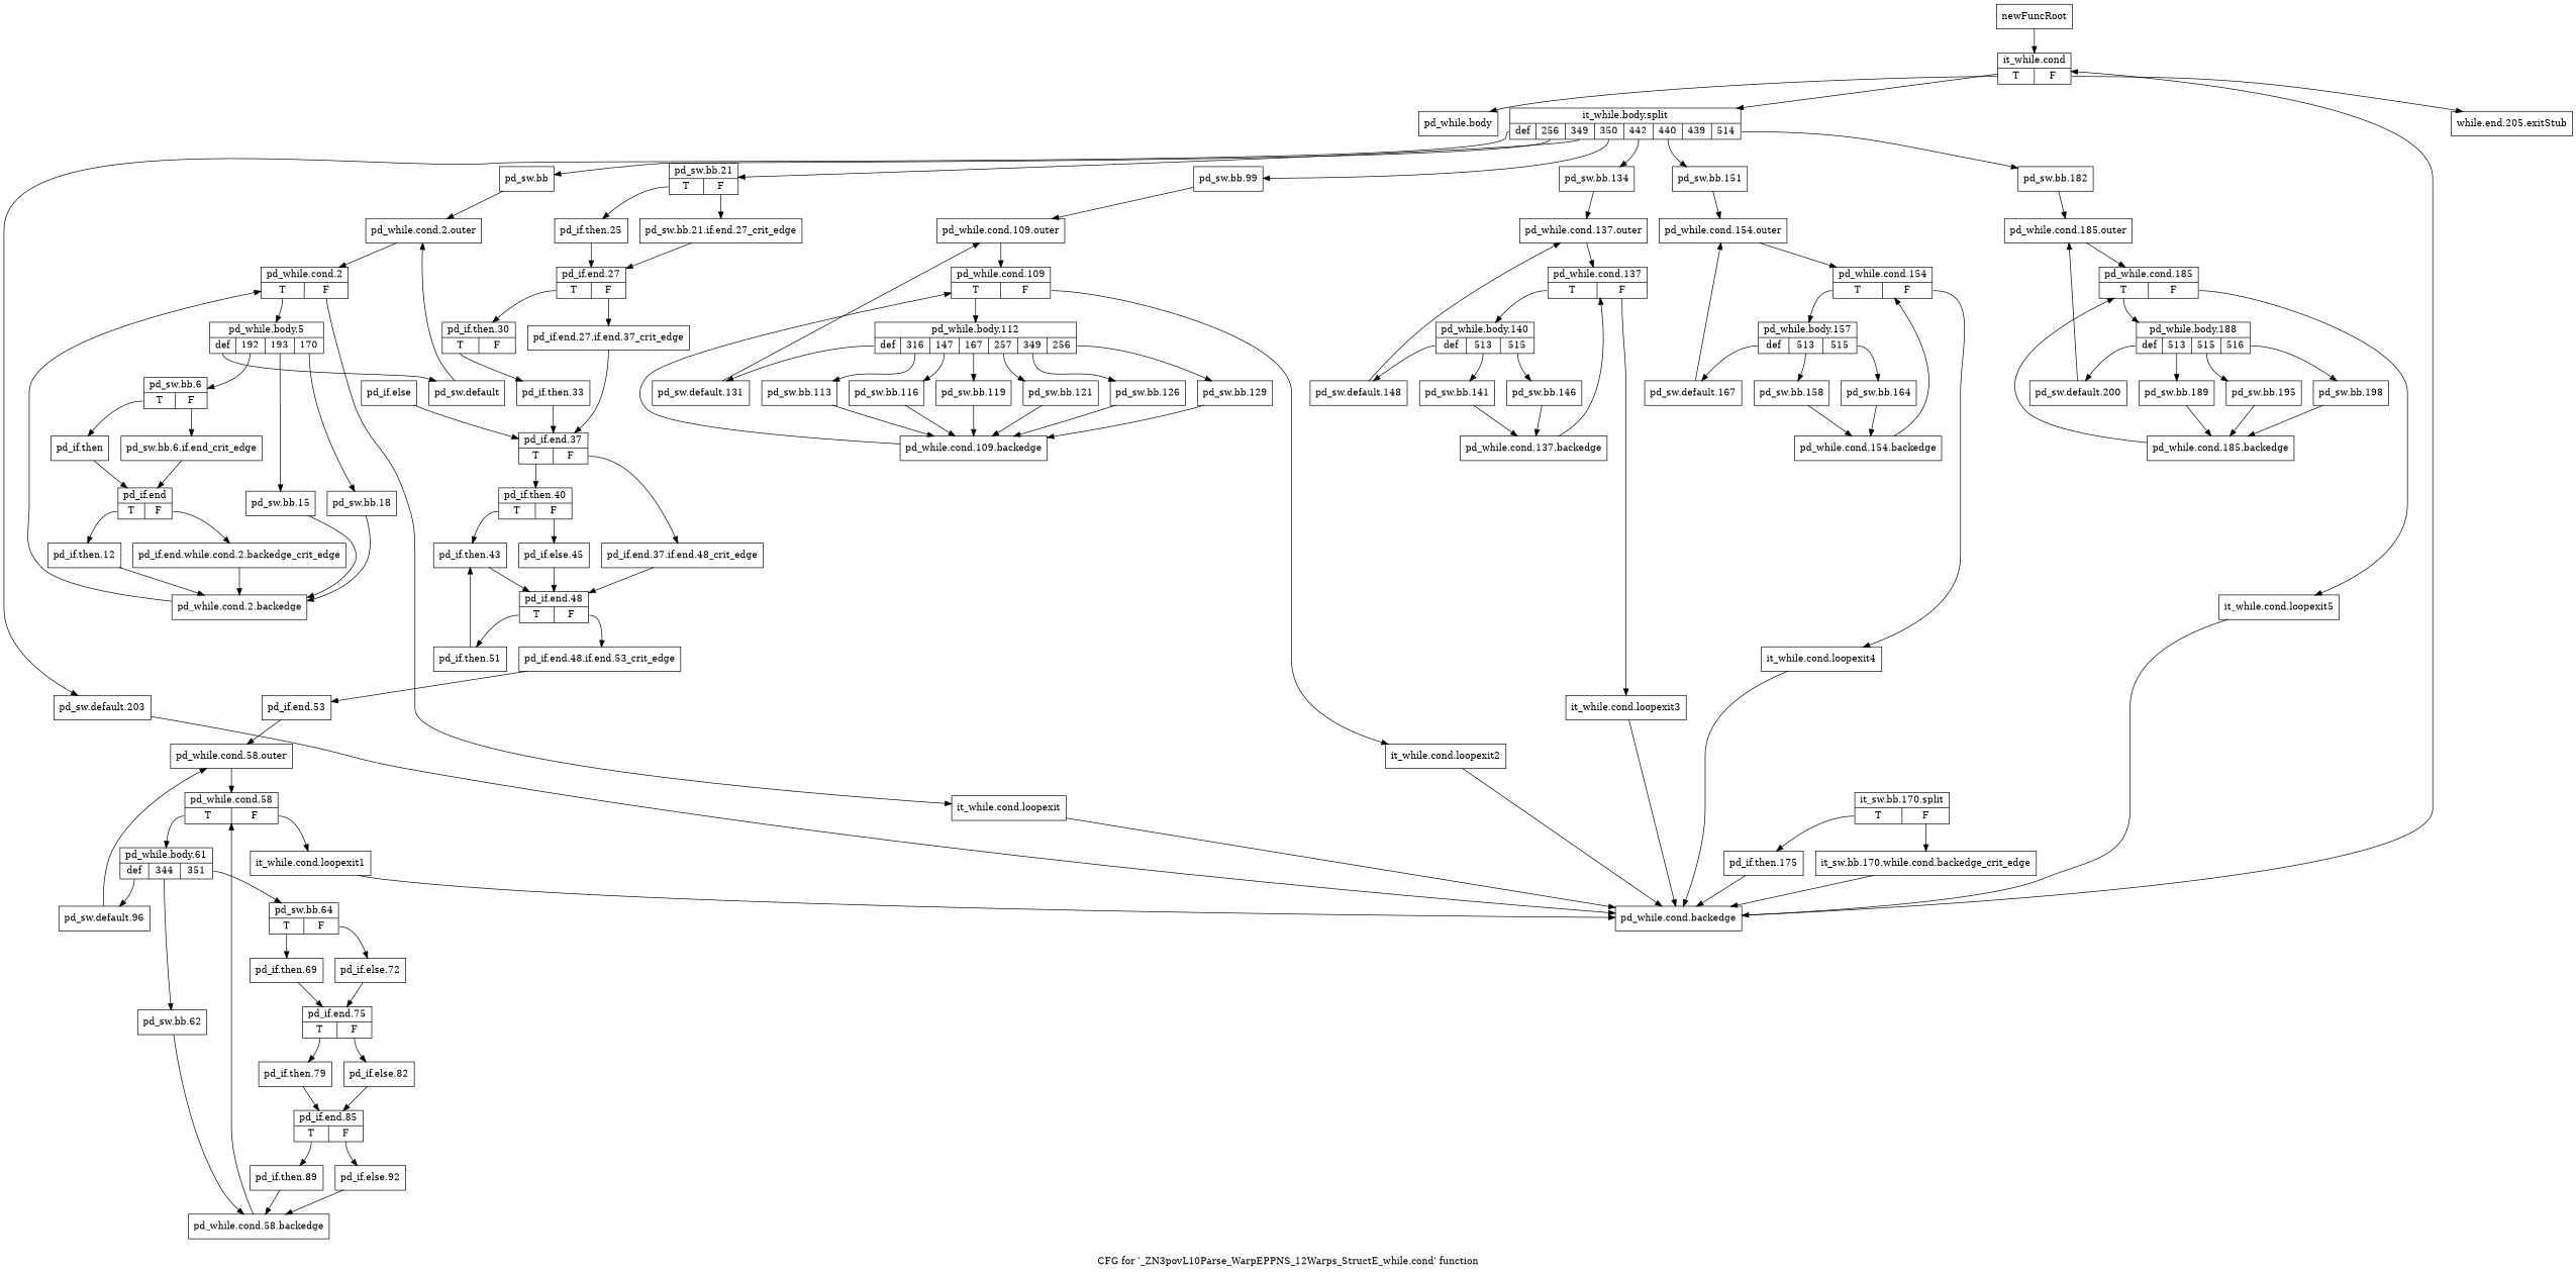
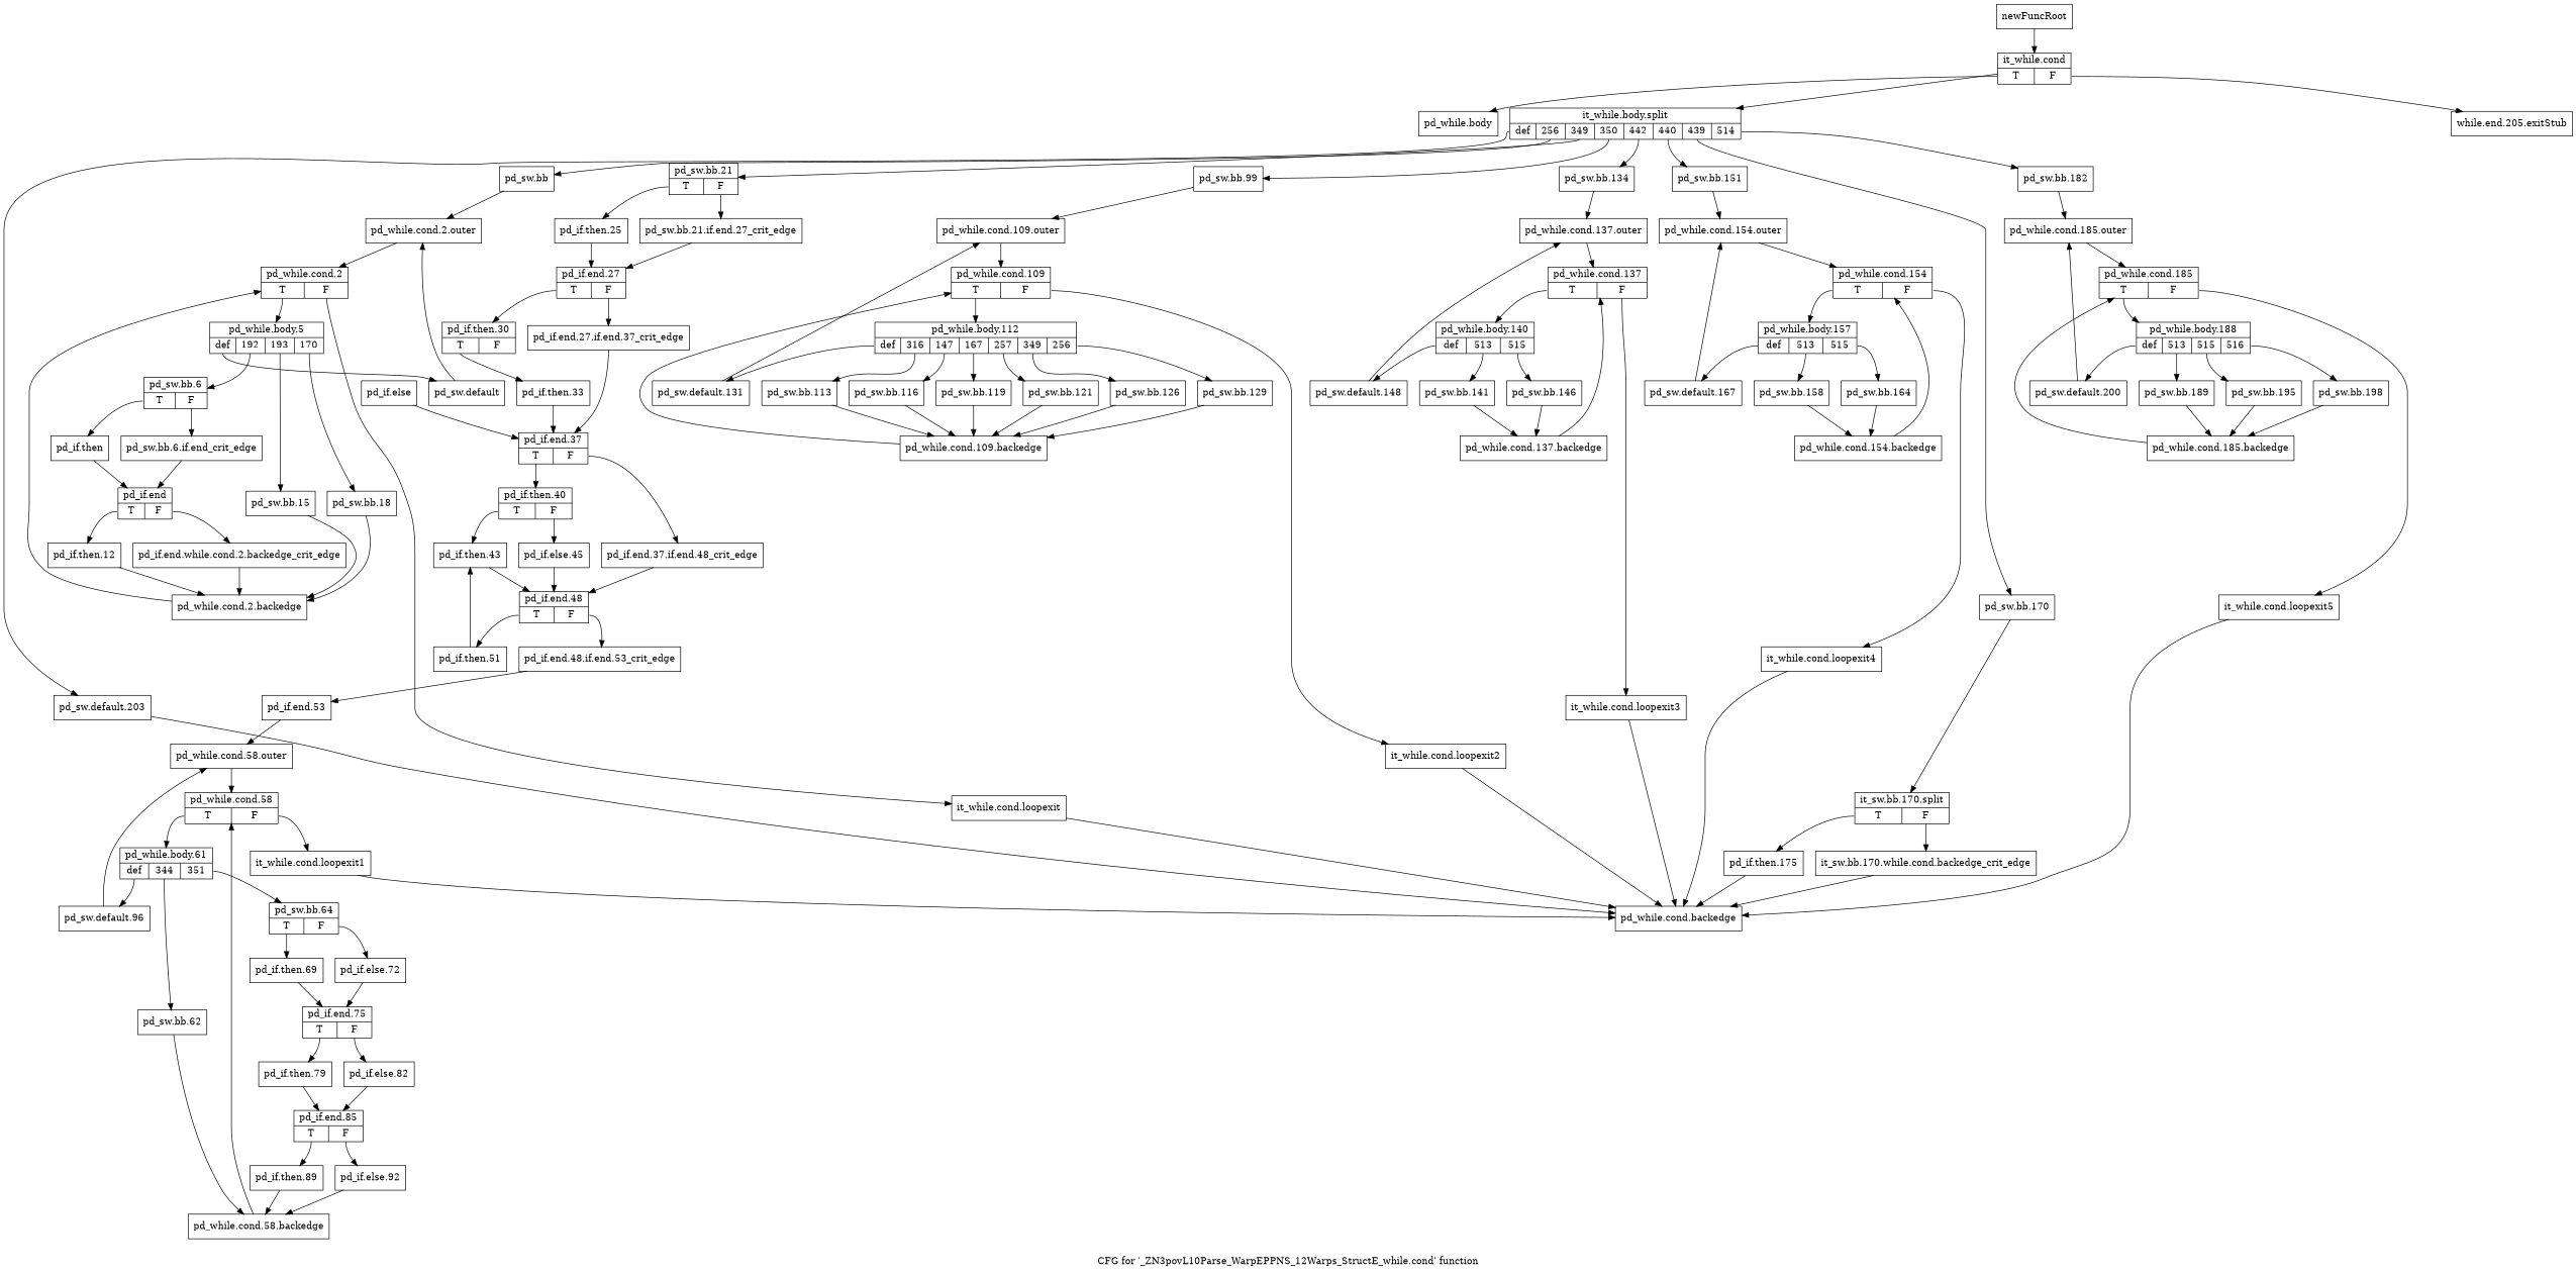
  digraph {
    label="CFG for '_ZN3povL10Parse_WarpEPPNS_12Warps_StructE_while.cond' function"
    node [shape=record]
    n1 [label="{newFuncRoot}"]
    n2 [label="{it_while.cond|{<s0>T|<s1>F}}"]
    n3 [label="{while.end.205.exitStub}"]
    n4 [label="{pd_while.body}"]
    n5 [label="{it_while.body.split|{<s0>def|<s1>256|<s2>349|<s3>350|<s4>442|<s5>440|<s6>439|<s7>514}}"]
    n6 [label="{pd_sw.default.203}"]
    n7 [label="{pd_sw.bb}"]
    n8 [label="{pd_sw.bb.21|{<s0>T|<s1>F}}"]
    n9 [label="{pd_sw.bb.99}"]
    n10 [label="{pd_sw.bb.134}"]
    n11 [label="{pd_sw.bb.151}"]
+   n12 [label="{pd_sw.bb.170}"]
    n13 [label="{pd_sw.bb.182}"]
    n14 [label="{pd_while.cond.backedge}"]
    n15 [label="{pd_while.cond.2.outer}"]
    n16 [label="{pd_if.then.25}"]
    n17 [label="{pd_sw.bb.21.if.end.27_crit_edge}"]
    n18 [label="{pd_while.cond.109.outer}"]
    n19 [label="{pd_while.cond.137.outer}"]
    n20 [label="{pd_while.cond.154.outer}"]
    n21 [label="{it_sw.bb.170.split|{<s0>T|<s1>F}}"]
    n22 [label="{pd_while.cond.185.outer}"]
    n23 [label="{pd_while.cond.2|{<s0>T|<s1>F}}"]
    n24 [label="{pd_if.end.27|{<s0>T|<s1>F}}"]
    n25 [label="{pd_while.cond.109|{<s0>T|<s1>F}}"]
    n26 [label="{pd_while.cond.137|{<s0>T|<s1>F}}"]
    n27 [label="{pd_while.cond.154|{<s0>T|<s1>F}}"]
    n28 [label="{pd_if.then.175}"]
    n29 [label="{it_sw.bb.170.while.cond.backedge_crit_edge}"]
    n30 [label="{pd_while.cond.185|{<s0>T|<s1>F}}"]
    n31 [label="{pd_while.body.188|{<s0>def|<s1>513|<s2>515|<s3>516}}"]
    n32 [label="{it_while.cond.loopexit5}"]
    n33 [label="{pd_sw.default.200}"]
    n34 [label="{pd_sw.bb.189}"]
    n35 [label="{pd_sw.bb.195}"]
    n36 [label="{pd_sw.bb.198}"]
    n37 [label="{pd_while.cond.185.backedge}"]
    n38 [label="{pd_while.body.157|{<s0>def|<s1>513|<s2>515}}"]
    n39 [label="{it_while.cond.loopexit4}"]
    n40 [label="{pd_sw.default.167}"]
    n41 [label="{pd_sw.bb.158}"]
    n42 [label="{pd_sw.bb.164}"]
    n43 [label="{pd_while.cond.154.backedge}"]
    n44 [label="{pd_while.body.140|{<s0>def|<s1>513|<s2>515}}"]
    n45 [label="{it_while.cond.loopexit3}"]
    n46 [label="{pd_sw.default.148}"]
    n47 [label="{pd_sw.bb.141}"]
    n48 [label="{pd_sw.bb.146}"]
    n49 [label="{pd_while.cond.137.backedge}"]
    n50 [label="{pd_while.body.112|{<s0>def|<s1>316|<s2>147|<s3>167|<s4>257|<s5>349|<s6>256}}"]
    n51 [label="{it_while.cond.loopexit2}"]
    n52 [label="{pd_sw.default.131}"]
    n53 [label="{pd_sw.bb.113}"]
    n54 [label="{pd_sw.bb.116}"]
    n55 [label="{pd_sw.bb.119}"]
    n56 [label="{pd_sw.bb.121}"]
    n57 [label="{pd_sw.bb.126}"]
    n58 [label="{pd_sw.bb.129}"]
    n59 [label="{pd_while.cond.109.backedge}"]
    n60 [label="{pd_if.then.30|{<s0>T|<s1>F}}"]
    n61 [label="{pd_if.end.27.if.end.37_crit_edge}"]
    n62 [label="{pd_if.then.33}"]
    n63 [label="{pd_if.end.37|{<s0>T|<s1>F}}"]
    n64 [label="{pd_if.else}"]
    n65 [label="{pd_if.then.40|{<s0>T|<s1>F}}"]
    n66 [label="{pd_if.end.37.if.end.48_crit_edge}"]
    n67 [label="{pd_if.then.43}"]
    n68 [label="{pd_if.else.45}"]
    n69 [label="{pd_if.end.48|{<s0>T|<s1>F}}"]
    n70 [label="{pd_if.then.51}"]
    n71 [label="{pd_if.end.48.if.end.53_crit_edge}"]
    n72 [label="{pd_if.end.53}"]
    n73 [label="{pd_while.cond.58.outer}"]
    n74 [label="{pd_while.cond.58|{<s0>T|<s1>F}}"]
    n75 [label="{pd_while.body.61|{<s0>def|<s1>344|<s2>351}}"]
    n76 [label="{it_while.cond.loopexit1}"]
    n77 [label="{pd_sw.default.96}"]
    n78 [label="{pd_sw.bb.62}"]
    n79 [label="{pd_sw.bb.64|{<s0>T|<s1>F}}"]
    n80 [label="{pd_while.cond.58.backedge}"]
    n81 [label="{pd_if.then.69}"]
    n82 [label="{pd_if.else.72}"]
    n83 [label="{pd_if.end.75|{<s0>T|<s1>F}}"]
    n84 [label="{pd_if.then.79}"]
    n85 [label="{pd_if.else.82}"]
    n86 [label="{pd_if.end.85|{<s0>T|<s1>F}}"]
    n87 [label="{pd_if.then.89}"]
    n88 [label="{pd_if.else.92}"]
    n89 [label="{pd_while.body.5|{<s0>def|<s1>192|<s2>193|<s3>170}}"]
    n90 [label="{it_while.cond.loopexit}"]
    n91 [label="{pd_sw.default}"]
    n92 [label="{pd_sw.bb.6|{<s0>T|<s1>F}}"]
    n93 [label="{pd_sw.bb.15}"]
    n94 [label="{pd_sw.bb.18}"]
    n95 [label="{pd_if.then}"]
    n96 [label="{pd_sw.bb.6.if.end_crit_edge}"]
    n97 [label="{pd_while.cond.2.backedge}"]
    n98 [label="{pd_if.end|{<s0>T|<s1>F}}"]
    n99 [label="{pd_if.then.12}"]
    n100 [label="{pd_if.end.while.cond.2.backedge_crit_edge}"]
    n1 -> n2
    n2 -> n3 [tailport=s1]
    n2 -> n4 [tailport=s0]
    n2 -> n5
    n5 -> n6 [tailport=s0]
    n5 -> n7 [tailport=s1]
    n5 -> n8 [tailport=s2]
    n5 -> n9 [tailport=s3]
    n5 -> n10 [tailport=s4]
    n5 -> n11 [tailport=s5]
+   n5 -> n12 [tailport=s6]
    n5 -> n13 [tailport=s7]
    n6 -> n14
    n7 -> n15
    n8 -> n16 [tailport=s0]
    n8 -> n17 [tailport=s1]
    n9 -> n18
    n10 -> n19
    n11 -> n20
+   n12 -> n21
    n13 -> n22
-   n14 -> n2
    n15 -> n23
    n16 -> n24
    n17 -> n24
    n18 -> n25
    n19 -> n26
    n20 -> n27
    n21 -> n28 [tailport=s0]
    n21 -> n29 [tailport=s1]
    n22 -> n30
    n23 -> n89 [tailport=s0]
    n23 -> n90 [tailport=s1]
    n24 -> n60 [tailport=s0]
    n24 -> n61 [tailport=s1]
    n25 -> n50 [tailport=s0]
    n25 -> n51 [tailport=s1]
    n26 -> n44 [tailport=s0]
    n26 -> n45 [tailport=s1]
    n27 -> n38 [tailport=s0]
    n27 -> n39 [tailport=s1]
    n28 -> n14
    n29 -> n14
    n30 -> n31 [tailport=s0]
    n30 -> n32 [tailport=s1]
    n31 -> n33 [tailport=s0]
    n31 -> n34 [tailport=s1]
    n31 -> n35 [tailport=s2]
    n31 -> n36 [tailport=s3]
    n32 -> n14
    n33 -> n22
    n34 -> n37
    n35 -> n37
    n36 -> n37
    n37 -> n30
    n38 -> n40 [tailport=s0]
    n38 -> n41 [tailport=s1]
    n38 -> n42 [tailport=s2]
    n39 -> n14
    n40 -> n20
    n41 -> n43
    n42 -> n43
    n43 -> n27
    n44 -> n46 [tailport=s0]
    n44 -> n47 [tailport=s1]
    n44 -> n48 [tailport=s2]
    n45 -> n14
    n46 -> n19
    n47 -> n49
    n48 -> n49
    n49 -> n26
    n50 -> n52 [tailport=s0]
    n50 -> n53 [tailport=s1]
    n50 -> n54 [tailport=s2]
    n50 -> n55 [tailport=s3]
    n50 -> n56 [tailport=s4]
    n50 -> n57 [tailport=s5]
    n50 -> n58 [tailport=s6]
    n51 -> n14
    n52 -> n18
    n53 -> n59
    n54 -> n59
    n55 -> n59
    n56 -> n59
    n57 -> n59
    n58 -> n59
    n59 -> n25
    n60 -> n62 [tailport=s0]
    n61 -> n63
    n62 -> n63
    n63 -> n65 [tailport=s0]
    n63 -> n66 [tailport=s1]
    n64 -> n63
    n65 -> n67 [tailport=s0]
    n65 -> n68 [tailport=s1]
    n66 -> n69
    n67 -> n69
    n68 -> n69
    n69 -> n70 [tailport=s0]
    n69 -> n71 [tailport=s1]
    n70 -> n67
    n71 -> n72
    n72 -> n73
    n73 -> n74
    n74 -> n75 [tailport=s0]
    n74 -> n76 [tailport=s1]
    n75 -> n77 [tailport=s0]
    n75 -> n78 [tailport=s1]
    n75 -> n79 [tailport=s2]
    n76 -> n14
    n77 -> n73
    n78 -> n80
    n79 -> n81 [tailport=s0]
    n79 -> n82 [tailport=s1]
    n80 -> n74
    n81 -> n83
    n82 -> n83
    n83 -> n84 [tailport=s0]
    n83 -> n85 [tailport=s1]
    n84 -> n86
    n85 -> n86
    n86 -> n87 [tailport=s0]
    n86 -> n88 [tailport=s1]
    n87 -> n80
    n88 -> n80
    n89 -> n91 [tailport=s0]
    n89 -> n92 [tailport=s1]
    n89 -> n93 [tailport=s2]
    n89 -> n94 [tailport=s3]
    n90 -> n14
    n91 -> n15
    n92 -> n95 [tailport=s0]
    n92 -> n96 [tailport=s1]
    n93 -> n97
    n94 -> n97
    n95 -> n98
    n96 -> n98
    n97 -> n23
    n98 -> n99 [tailport=s0]
    n98 -> n100 [tailport=s1]
    n99 -> n97
    n100 -> n97
  }
